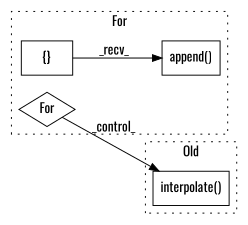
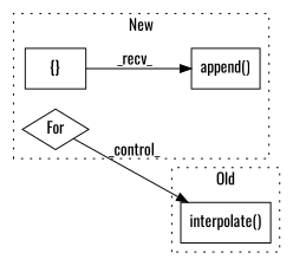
  digraph {
    fontname=Oswald
    rankdir=LR
    node [a=75 fontname=Oswald shape=box]
    edge [fontname=Oswald]
    n1 [a=59 l="2,1" label="{}" s="973,973"]
    n2 [l="25,1" label="append()" s="1136,1173"]
    n3 [a=107 l="4,14" label=For s="984,1007" shape=diamond]
    n4 [l="14,57" label="interpolate()" s="1039,1057"]
    subgraph cluster_1 {
-     label=For
+     label=New
      style=dotted
      n1
      n2
      n3
    }
    subgraph cluster_2 {
      label=Old
      style=dotted
      n4
    }
    n1 -> n2 [label=_recv_]
    n3 -> n4 [label=_control_]
  }
